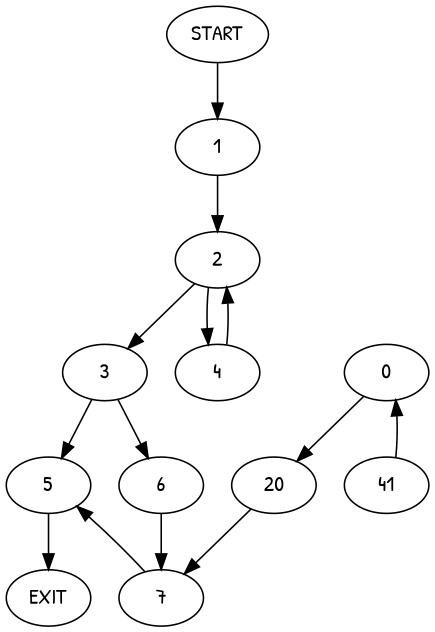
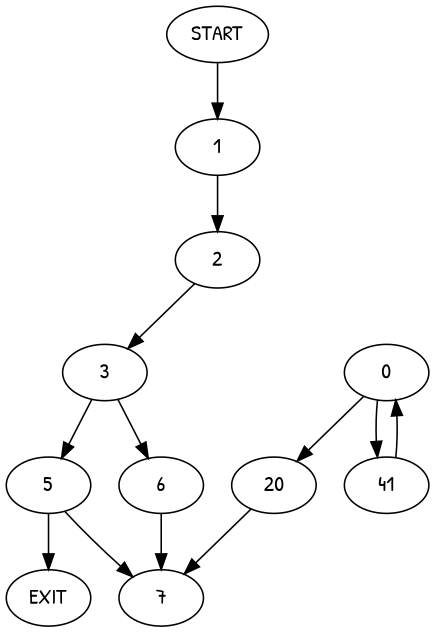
  digraph {
    fontname="Patrick Hand"
    node [fontname="Patrick Hand"]
    edge [fontname="Patrick Hand"]
    n1 [label=START]
    1
    2
    n4 [label=EXIT]
    3
-   4
    5
    6
    7
    n10 [label=0]
    n11 [label=20]
    n12 [label=41]
    n1 -> 1
    1 -> 2
    2 -> 3
-   2 -> 4
    3 -> 5
    3 -> 6
-   4 -> 2
    5 -> n4
    6 -> 7
-   7 -> 5
+   5 -> 7
    n10 -> n11
+   n10 -> n12
    n11 -> 7
    n12 -> n10
  }
